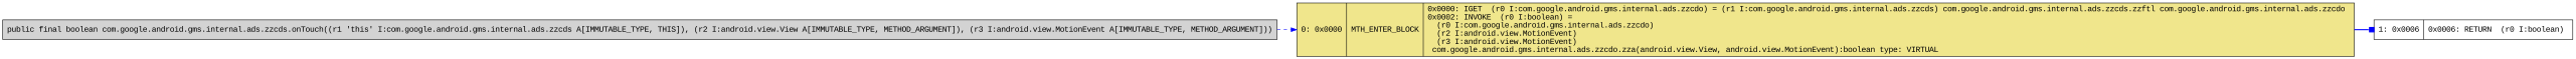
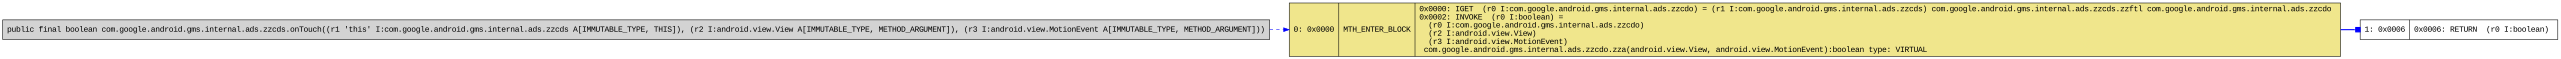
  digraph {
    rankdir=LR
    fontname="Liberation Mono"
    node [shape=record style=filled fontname="Liberation Mono"]
    edge [color=blue fontname="Liberation Mono"]
-   n1 [label="{0\:\ 0x0000|MTH_ENTER_BLOCK\l|0x0000: IGET  (r0 I:com.google.android.gms.internal.ads.zzcdo) = (r1 I:com.google.android.gms.internal.ads.zzcds) com.google.android.gms.internal.ads.zzcds.zzftl com.google.android.gms.internal.ads.zzcdo \l0x0002: INVOKE  (r0 I:boolean) = \l  (r0 I:com.google.android.gms.internal.ads.zzcdo)\l  (r2 I:android.view.MotionEvent)\l  (r3 I:android.view.MotionEvent)\l com.google.android.gms.internal.ads.zzcdo.zza(android.view.View, android.view.MotionEvent):boolean type: VIRTUAL \l}" fillcolor=khaki]
+   n1 [label="{0\:\ 0x0000|MTH_ENTER_BLOCK\l|0x0000: IGET  (r0 I:com.google.android.gms.internal.ads.zzcdo) = (r1 I:com.google.android.gms.internal.ads.zzcds) com.google.android.gms.internal.ads.zzcds.zzftl com.google.android.gms.internal.ads.zzcdo \l0x0002: INVOKE  (r0 I:boolean) = \l  (r0 I:com.google.android.gms.internal.ads.zzcdo)\l  (r2 I:android.view.View)\l  (r3 I:android.view.MotionEvent)\l com.google.android.gms.internal.ads.zzcdo.zza(android.view.View, android.view.MotionEvent):boolean type: VIRTUAL \l}" fillcolor=khaki]
    n2 [label="{1\:\ 0x0006|0x0006: RETURN  (r0 I:boolean) \l}" fillcolor=white]
    n3 [label="{public final boolean com.google.android.gms.internal.ads.zzcds.onTouch((r1 'this' I:com.google.android.gms.internal.ads.zzcds A[IMMUTABLE_TYPE, THIS]), (r2 I:android.view.View A[IMMUTABLE_TYPE, METHOD_ARGUMENT]), (r3 I:android.view.MotionEvent A[IMMUTABLE_TYPE, METHOD_ARGUMENT])) }" fillcolor=lightgrey]
    n1 -> n2 [style=bold arrowhead=box]
    n3 -> n1 [style=dashed arrowhead=normal]
  }
